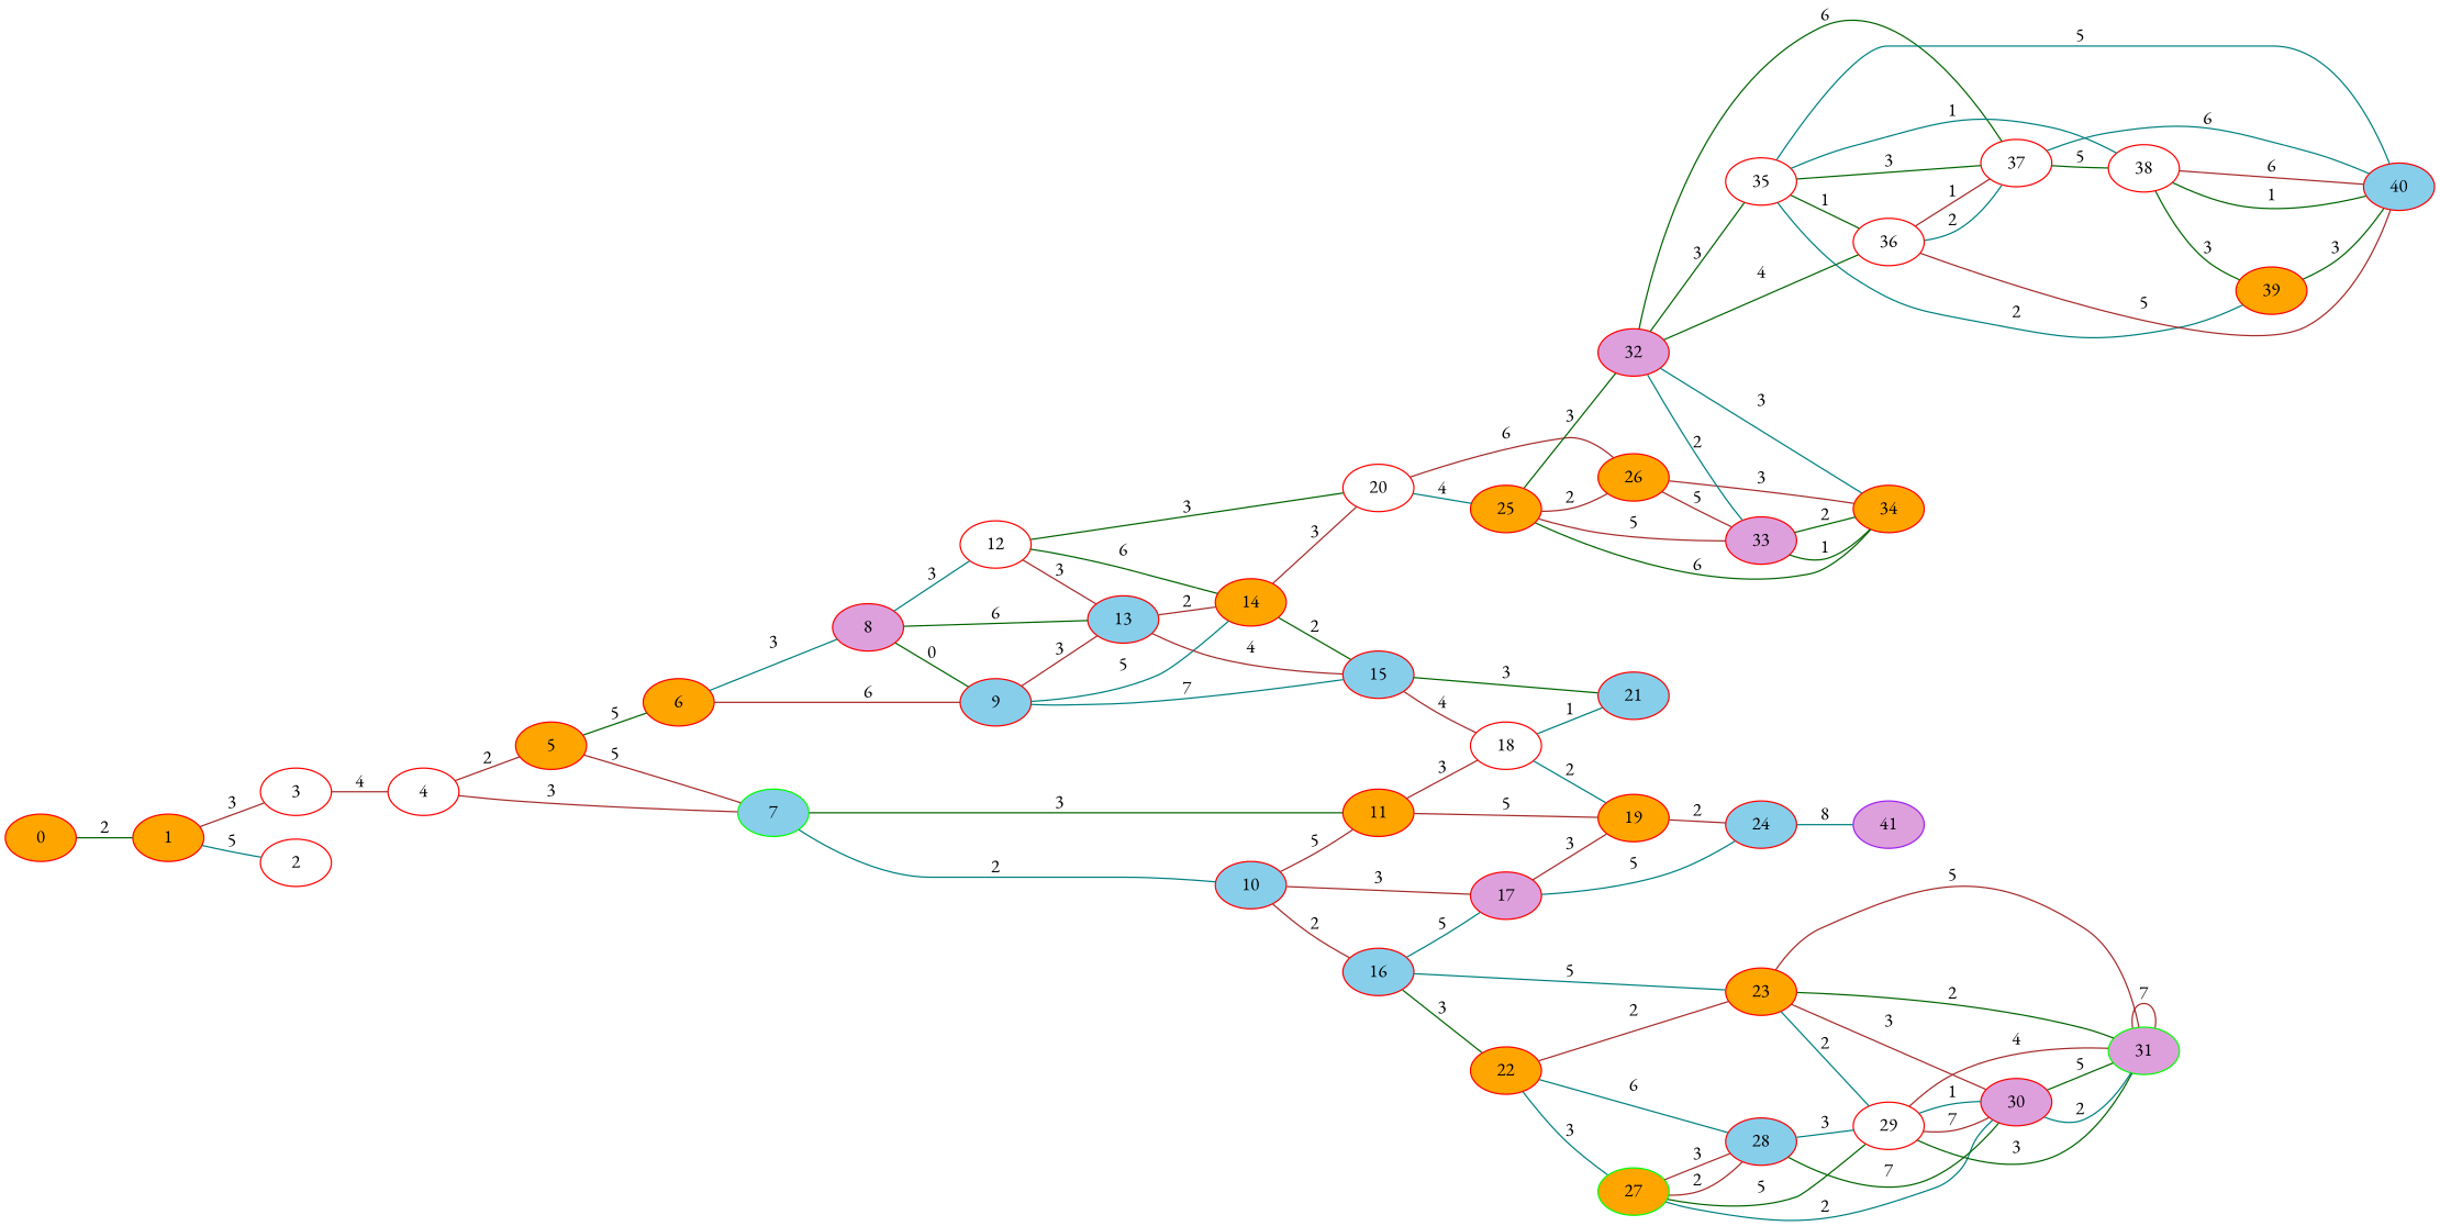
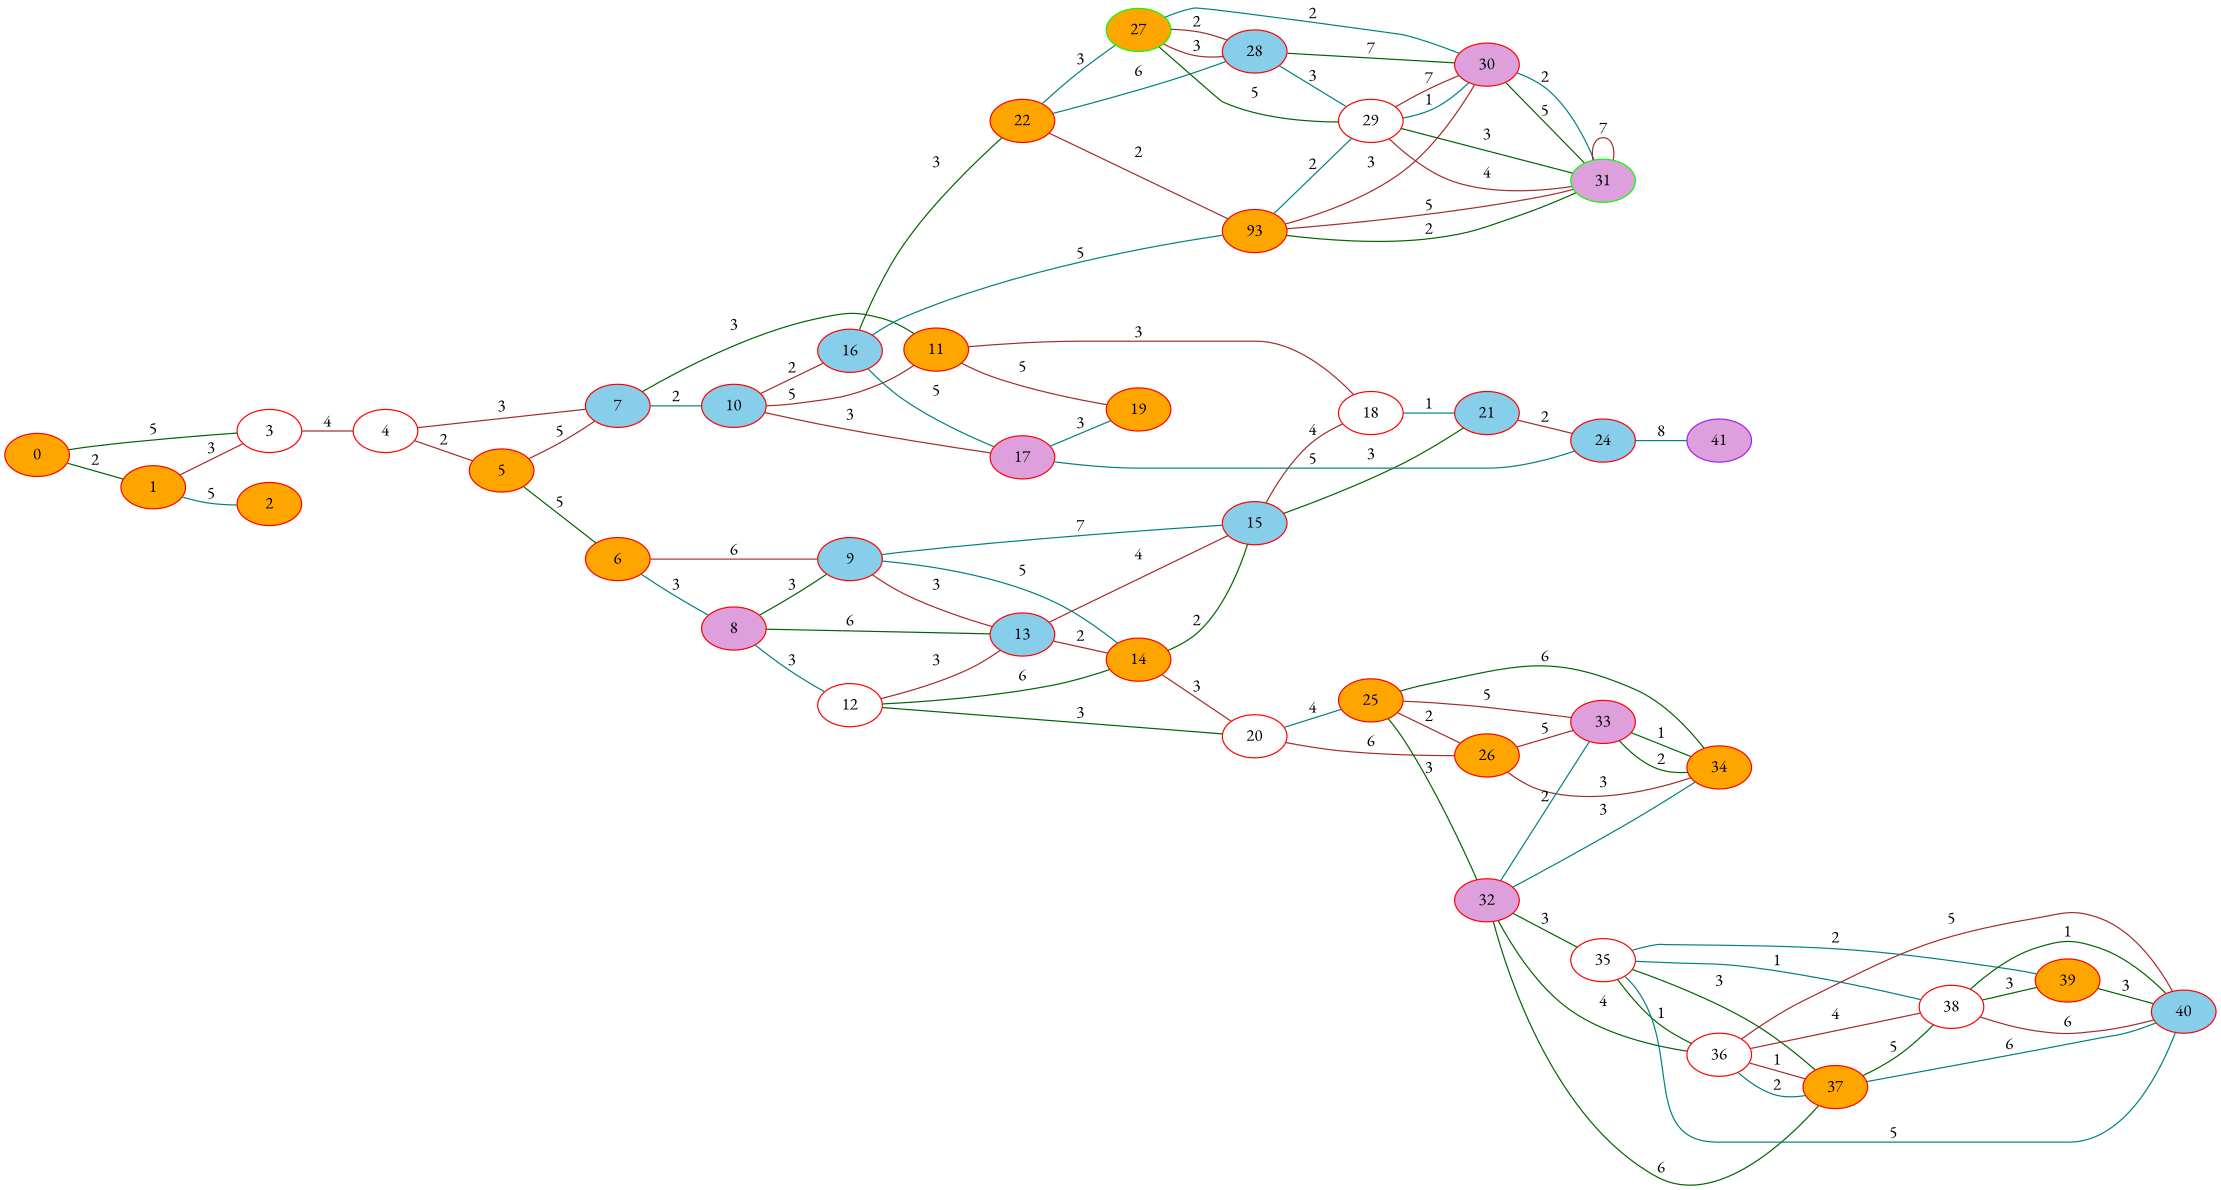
  graph {
    fontname="EB Garamond"
    rankdir=LR
    node [color=red fillcolor=orange fontname="EB Garamond" style=filled weight=1]
    edge [color=brown fontname="EB Garamond"]
    0
    1
    3 [fillcolor=white]
-   2 [fillcolor=white]
+   2
    4 [fillcolor=white]
    5
-   7 [color=green fillcolor=skyblue]
+   7 [fillcolor=skyblue]
    6
    10 [fillcolor=skyblue]
    11
    8 [fillcolor=plum]
    9 [fillcolor=skyblue]
    12 [fillcolor=white]
    13 [fillcolor=skyblue]
    14
    15 [fillcolor=skyblue]
    16 [fillcolor=skyblue]
    17 [fillcolor=plum]
    18 [fillcolor=white]
    19
    20 [fillcolor=white]
    21 [fillcolor=skyblue]
    22
-   23
+   23 [label=93]
    24 [fillcolor=skyblue]
    25
    26
    27 [color=green weight=2]
    28 [fillcolor=skyblue]
    29 [fillcolor=white]
    30 [fillcolor=plum]
    31 [color=green fillcolor=plum weight=2]
    41 [color=purple fillcolor=plum weight=4]
    32 [fillcolor=plum]
    33 [fillcolor=plum]
    34
    35 [fillcolor=white]
    36 [fillcolor=white]
-   37 [fillcolor=white]
+   37
    38 [fillcolor=white]
    39
    40 [fillcolor=skyblue]
    0 -- 1 [color=darkgreen label=2]
+   0 -- 3 [color=darkgreen label=5]
    1 -- 3 [label=3]
    1 -- 2 [color=teal label=5]
    3 -- 4 [label=4]
    4 -- 5 [label=2]
    4 -- 7 [label=3]
    5 -- 7 [label=5]
    5 -- 6 [color=darkgreen label=5]
    7 -- 10 [color=teal label=2]
    7 -- 11 [color=darkgreen label=3]
    6 -- 8 [color=teal label=3]
    6 -- 9 [label=6]
    10 -- 11 [label=5]
    10 -- 16 [label=2]
    10 -- 17 [label=3]
    11 -- 18 [label=3]
    11 -- 19 [label=5]
-   8 -- 9 [color=darkgreen label=0]
+   8 -- 9 [color=darkgreen label=3]
    8 -- 12 [color=teal label=3]
    8 -- 13 [color=darkgreen label=6]
    9 -- 13 [label=3]
    9 -- 14 [color=teal label=5]
    9 -- 15 [color=teal label=7]
    12 -- 13 [label=3]
    12 -- 14 [color=darkgreen label=6]
    12 -- 20 [color=darkgreen label=3]
    13 -- 14 [label=2]
    13 -- 15 [label=4]
    14 -- 15 [color=darkgreen label=2]
    14 -- 20 [label=3]
    15 -- 18 [label=4]
    15 -- 21 [color=darkgreen label=3]
    16 -- 17 [color=teal label=5]
    16 -- 22 [color=darkgreen label=3]
    16 -- 23 [color=teal label=5]
-   17 -- 19 [label=3]
+   17 -- 19 [color=teal label=3]
    17 -- 24 [color=teal label=5]
-   18 -- 19 [color=teal label=2]
    18 -- 21 [color=teal label=1]
-   19 -- 24 [label=2]
+   21 -- 24 [label=2]
    20 -- 25 [color=teal label=4]
    20 -- 26 [label=6]
    22 -- 23 [label=2]
    22 -- 27 [color=teal label=3]
    22 -- 28 [color=teal label=6]
    23 -- 29 [color=teal label=2]
    23 -- 30 [label=3]
    23 -- 31 [label=5]
    23 -- 31 [color=darkgreen label=2]
    24 -- 41 [color=teal label=8]
    25 -- 26 [label=2]
    25 -- 32 [color=darkgreen label=3]
    25 -- 33 [label=5]
    25 -- 34 [color=darkgreen label=6]
    26 -- 33 [label=5]
    26 -- 34 [label=3]
    27 -- 28 [label=2]
    27 -- 28 [label=3]
    27 -- 29 [color=darkgreen label=5]
    27 -- 30 [color=teal label=2]
    28 -- 29 [color=teal label=3]
    28 -- 30 [color=darkgreen label=7]
    29 -- 30 [color=teal label=1]
    29 -- 30 [label=7]
    29 -- 31 [color=darkgreen label=3]
    29 -- 31 [label=4]
    30 -- 31 [color=teal label=2]
    30 -- 31 [color=darkgreen label=5]
    31 -- 31 [label=7]
    32 -- 33 [color=teal label=2]
    32 -- 34 [color=teal label=3]
    32 -- 35 [color=darkgreen label=3]
    32 -- 36 [color=darkgreen label=4]
    32 -- 37 [color=darkgreen label=6]
    33 -- 34 [color=darkgreen label=1]
    33 -- 34 [color=darkgreen label=2]
    35 -- 36 [color=darkgreen label=1]
    35 -- 37 [color=darkgreen label=3]
    35 -- 38 [color=teal label=1]
    35 -- 39 [color=teal label=2]
    35 -- 40 [color=teal label=5]
    36 -- 37 [label=1]
    36 -- 37 [color=teal label=2]
+   36 -- 38 [label=4]
    36 -- 40 [label=5]
    37 -- 38 [color=darkgreen label=5]
    37 -- 40 [color=teal label=6]
    38 -- 39 [color=darkgreen label=3]
    38 -- 40 [label=6]
    38 -- 40 [color=darkgreen label=1]
    39 -- 40 [color=darkgreen label=3]
  }
